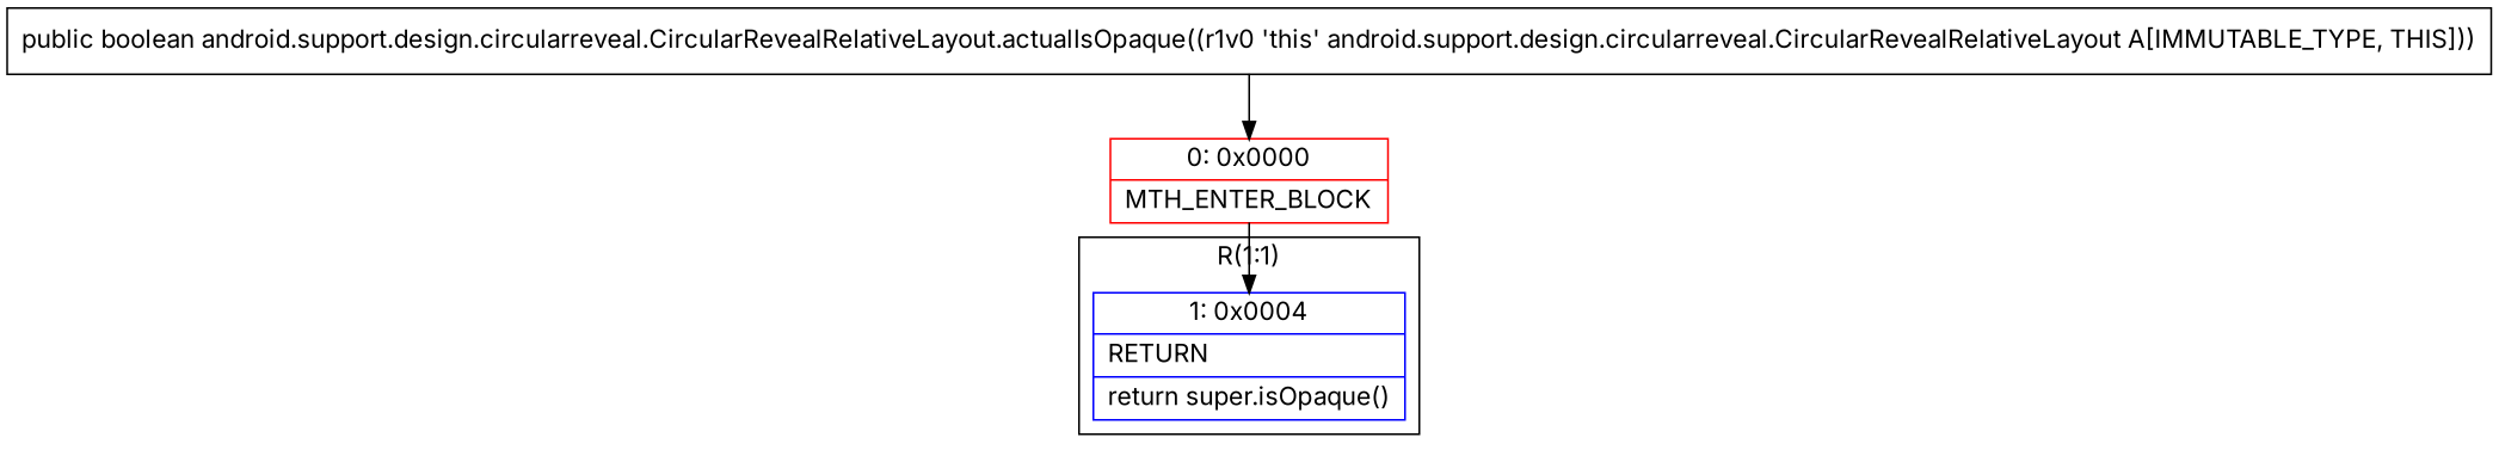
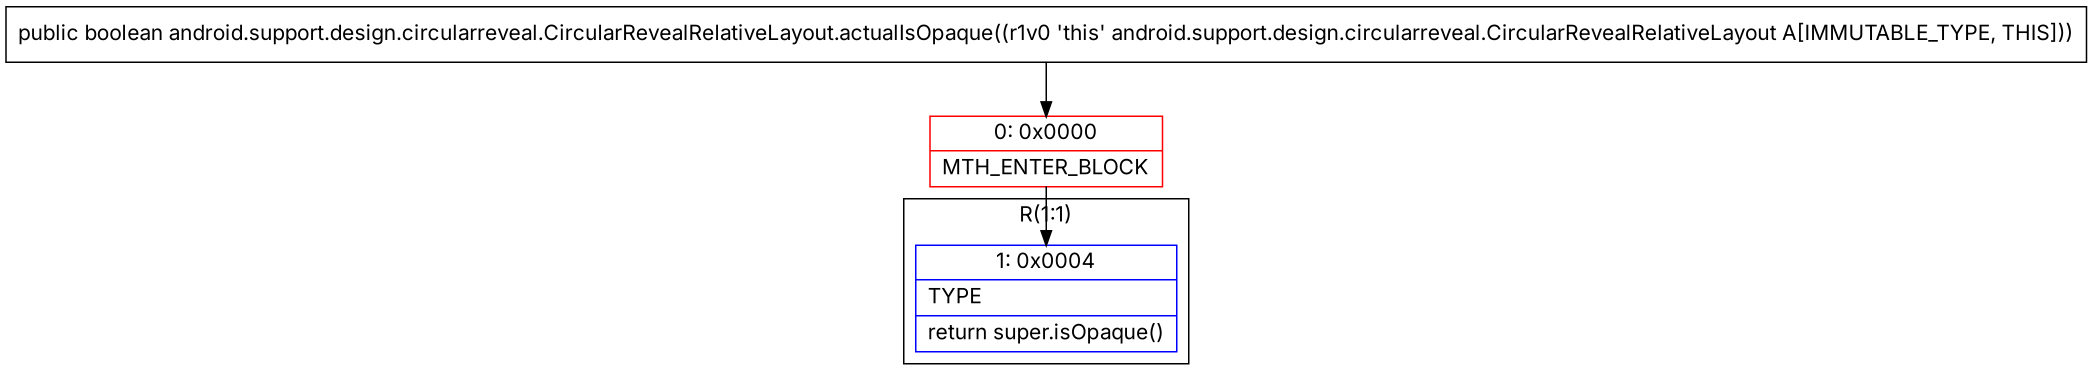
  digraph {
    fontname=Inter
    node [shape=record fontname=Inter]
    edge [fontname=Inter]
-   n1 [color=blue label="{1\:\ 0x0004|RETURN\l|return super.isOpaque()\l}"]
+   n1 [color=blue label="{1\:\ 0x0004|TYPE\l|return super.isOpaque()\l}"]
    n2 [color=red label="{0\:\ 0x0000|MTH_ENTER_BLOCK\l}"]
    n3 [label="{public boolean android.support.design.circularreveal.CircularRevealRelativeLayout.actualIsOpaque((r1v0 'this' android.support.design.circularreveal.CircularRevealRelativeLayout A[IMMUTABLE_TYPE, THIS])) }"]
    subgraph cluster_1 {
      label="R(1:1)"
      n1
    }
    n2 -> n1
    n3 -> n2
  }
